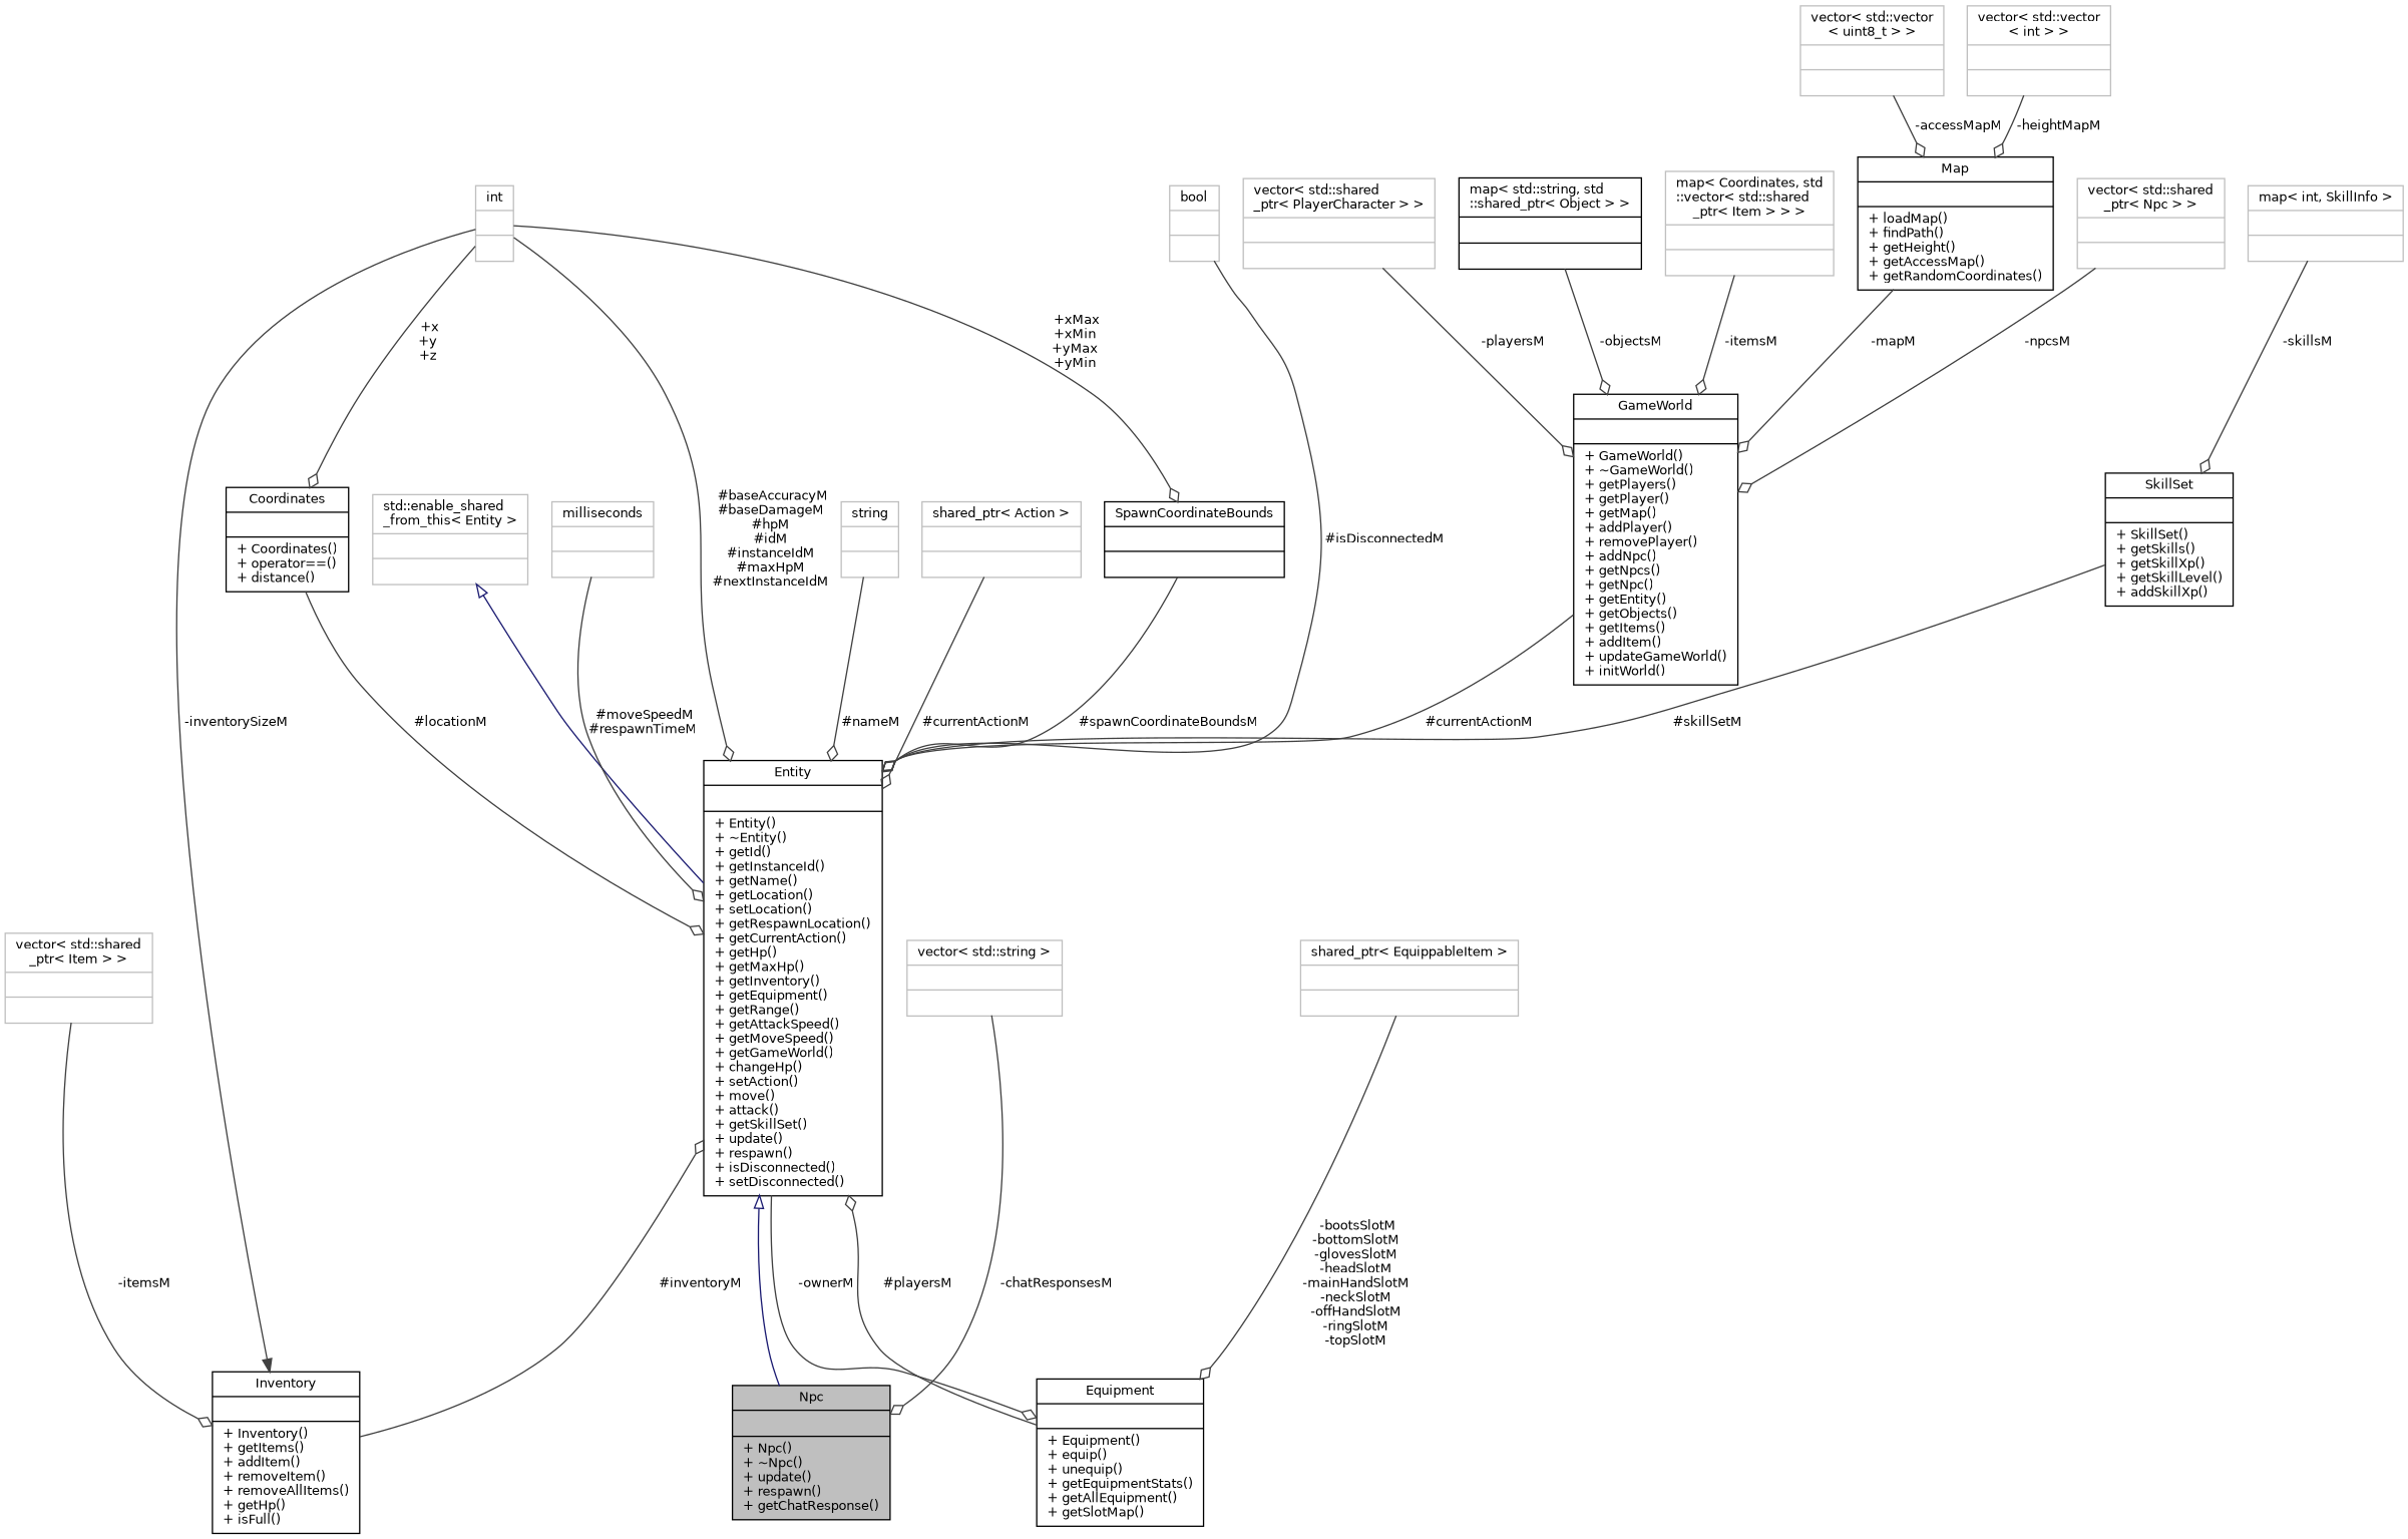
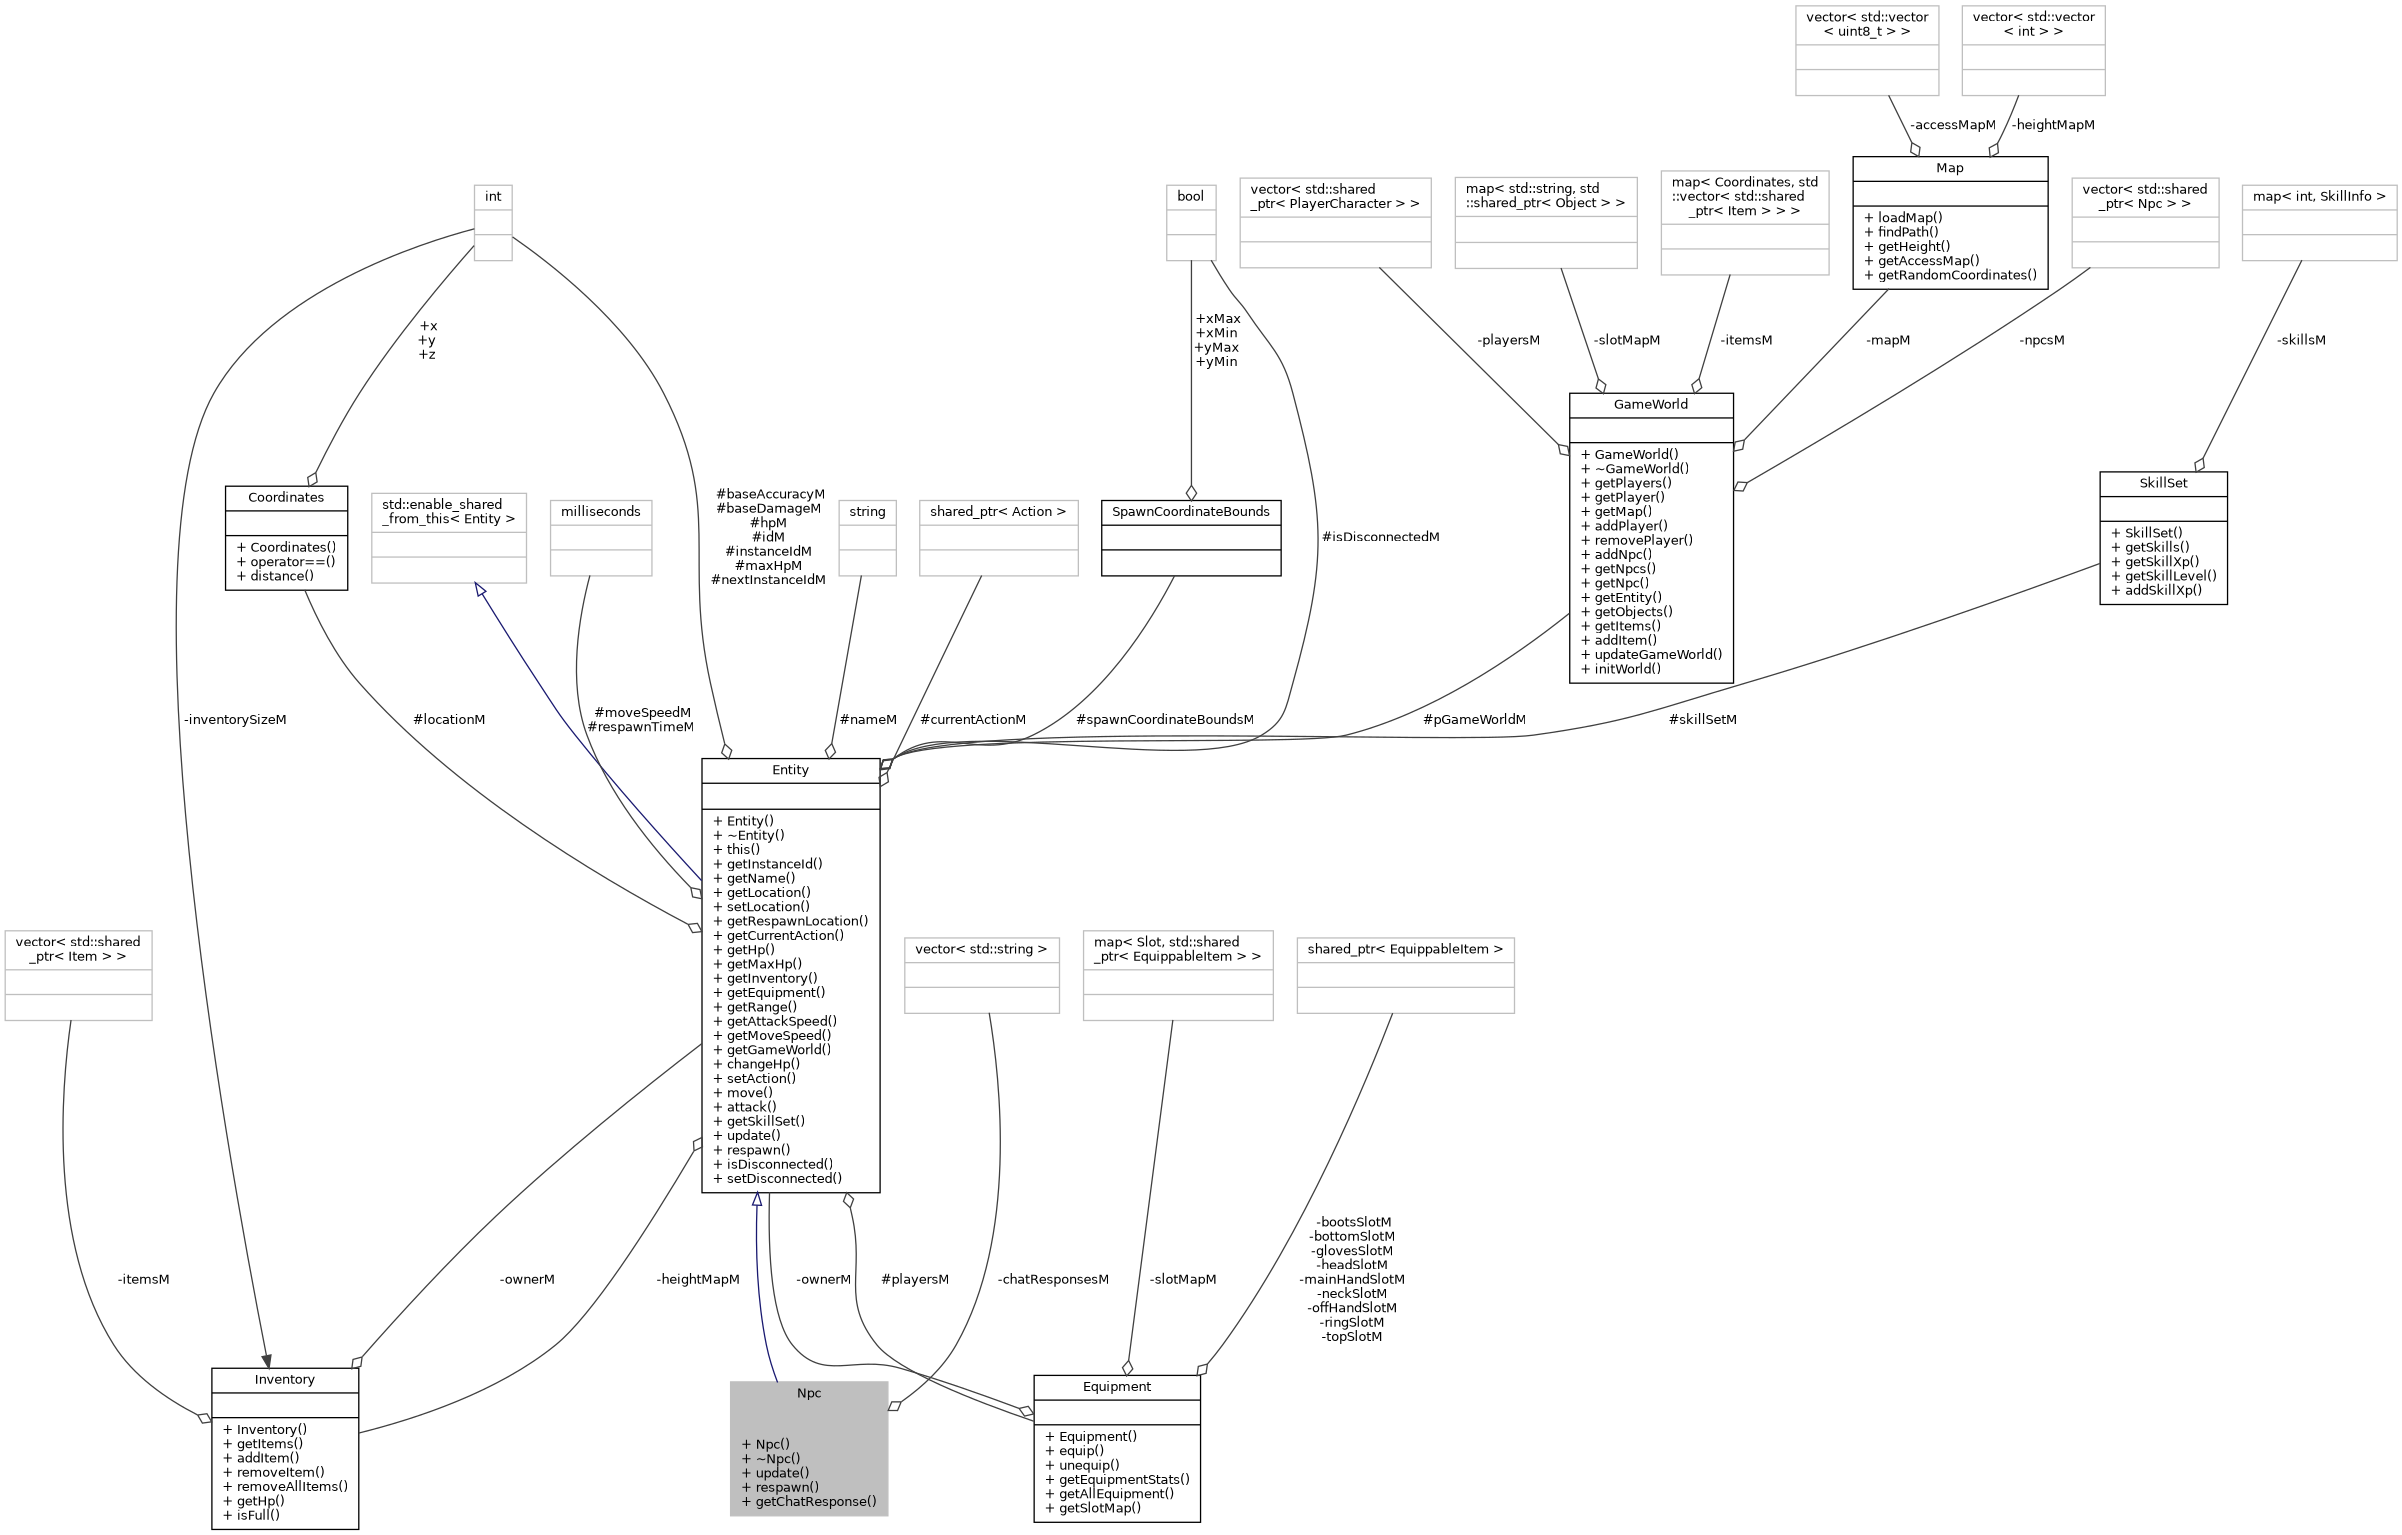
  digraph {
    node [color=grey75 fillcolor=white fontname=Helvetica fontsize=10 shape=record style=filled]
    edge [color=grey25 fontname=Helvetica fontsize=10 labelfontname=Helvetica labelfontsize=10 style=solid arrowhead=odiamond]
-   n1 [color=black fillcolor=grey75 fontcolor=black height=0.2 label="{Npc\n||+ Npc()\l+ ~Npc()\l+ update()\l+ respawn()\l+ getChatResponse()\l}" width=0.4]
-   n2 [color=black height=0.2 label="{Entity\n||+ Entity()\l+ ~Entity()\l+ getId()\l+ getInstanceId()\l+ getName()\l+ getLocation()\l+ setLocation()\l+ getRespawnLocation()\l+ getCurrentAction()\l+ getHp()\l+ getMaxHp()\l+ getInventory()\l+ getEquipment()\l+ getRange()\l+ getAttackSpeed()\l+ getMoveSpeed()\l+ getGameWorld()\l+ changeHp()\l+ setAction()\l+ move()\l+ attack()\l+ getSkillSet()\l+ update()\l+ respawn()\l+ isDisconnected()\l+ setDisconnected()\l}" width=0.4]
+   n1 [fillcolor=grey75 fontcolor=black height=0.2 label="{Npc\n||+ Npc()\l+ ~Npc()\l+ update()\l+ respawn()\l+ getChatResponse()\l}" width=0.4]
+   n2 [color=black height=0.2 label="{Entity\n||+ Entity()\l+ ~Entity()\l+ this()\l+ getInstanceId()\l+ getName()\l+ getLocation()\l+ setLocation()\l+ getRespawnLocation()\l+ getCurrentAction()\l+ getHp()\l+ getMaxHp()\l+ getInventory()\l+ getEquipment()\l+ getRange()\l+ getAttackSpeed()\l+ getMoveSpeed()\l+ getGameWorld()\l+ changeHp()\l+ setAction()\l+ move()\l+ attack()\l+ getSkillSet()\l+ update()\l+ respawn()\l+ isDisconnected()\l+ setDisconnected()\l}" width=0.4]
    n3 [color=black height=0.2 label="{Inventory\n||+ Inventory()\l+ getItems()\l+ addItem()\l+ removeItem()\l+ removeAllItems()\l+ getHp()\l+ isFull()\l}" width=0.4]
    n4 [color=black height=0.2 label="{Equipment\n||+ Equipment()\l+ equip()\l+ unequip()\l+ getEquipmentStats()\l+ getAllEquipment()\l+ getSlotMap()\l}" width=0.4]
    n5 [height=0.2 label="{std::enable_shared\l_from_this\< Entity \>\n||}" width=0.4]
    n6 [height=0.2 label="{milliseconds\n||}" width=0.4]
    n7 [color=black height=0.2 label="{GameWorld\n||+ GameWorld()\l+ ~GameWorld()\l+ getPlayers()\l+ getPlayer()\l+ getMap()\l+ addPlayer()\l+ removePlayer()\l+ addNpc()\l+ getNpcs()\l+ getNpc()\l+ getEntity()\l+ getObjects()\l+ getItems()\l+ addItem()\l+ updateGameWorld()\l+ initWorld()\l}" width=0.4]
    n8 [height=0.2 label="{map\< Coordinates, std\l::vector\< std::shared\l_ptr\< Item \> \> \>\n||}" width=0.4]
    n9 [color=black height=0.2 label="{Map\n||+ loadMap()\l+ findPath()\l+ getHeight()\l+ getAccessMap()\l+ getRandomCoordinates()\l}" width=0.4]
    n10 [height=0.2 label="{vector\< std::vector\l\< uint8_t \> \>\n||}" width=0.4]
    n11 [height=0.2 label="{vector\< std::vector\l\< int \> \>\n||}" width=0.4]
    n12 [height=0.2 label="{vector\< std::shared\l_ptr\< Npc \> \>\n||}" width=0.4]
    n13 [height=0.2 label="{vector\< std::shared\l_ptr\< PlayerCharacter \> \>\n||}" width=0.4]
-   n14 [color=black height=0.2 label="{map\< std::string, std\l::shared_ptr\< Object \> \>\n||}" width=0.4]
+   n14 [height=0.2 label="{map\< std::string, std\l::shared_ptr\< Object \> \>\n||}" width=0.4]
    n15 [height=0.2 label="{int\n||}" width=0.4]
    n16 [color=black height=0.2 label="{Coordinates\n||+ Coordinates()\l+ operator==()\l+ distance()\l}" width=0.4]
    n17 [color=black height=0.2 label="{SpawnCoordinateBounds\n||}" width=0.4]
    n18 [height=0.2 label="{vector\< std::shared\l_ptr\< Item \> \>\n||}" width=0.4]
    n19 [height=0.2 label="{bool\n||}" width=0.4]
    n20 [height=0.2 label="{string\n||}" width=0.4]
+   n21 [height=0.2 label="{map\< Slot, std::shared\l_ptr\< EquippableItem \> \>\n||}" width=0.4]
    n22 [height=0.2 label="{shared_ptr\< EquippableItem \>\n||}" width=0.4]
    n23 [height=0.2 label="{shared_ptr\< Action \>\n||}" width=0.4]
    n24 [color=black height=0.2 label="{SkillSet\n||+ SkillSet()\l+ getSkills()\l+ getSkillXp()\l+ getSkillLevel()\l+ addSkillXp()\l}" width=0.4]
    n25 [height=0.2 label="{map\< int, SkillInfo \>\n||}" width=0.4]
    n26 [height=0.2 label="{vector\< std::string \>\n||}" width=0.4]
    n2 -> n1 [arrowtail=onormal color=midnightblue dir=back arrowhead=""]
+   n2 -> n3 [label=" -ownerM"]
    n2 -> n4 [label=" -ownerM"]
-   n3 -> n2 [label=" #inventoryM"]
+   n3 -> n2 [label=" -heightMapM"]
    n4 -> n2 [label=" #playersM"]
    n5 -> n2 [arrowtail=onormal color=midnightblue dir=back arrowhead=""]
    n6 -> n2 [label=" #moveSpeedM\n#respawnTimeM"]
-   n7 -> n2 [label=" #currentActionM"]
+   n7 -> n2 [label=" #pGameWorldM"]
    n8 -> n7 [label=" -itemsM"]
    n9 -> n7 [label=" -mapM"]
    n10 -> n9 [label=" -accessMapM"]
    n11 -> n9 [label=" -heightMapM"]
    n12 -> n7 [label=" -npcsM"]
    n13 -> n7 [label=" -playersM"]
-   n14 -> n7 [label=" -objectsM"]
+   n14 -> n7 [label=" -slotMapM"]
    n15 -> n2 [label=" #baseAccuracyM\n#baseDamageM\n#hpM\n#idM\n#instanceIdM\n#maxHpM\n#nextInstanceIdM"]
    n15 -> n3 [arrowhead=normal label=" -inventorySizeM"]
    n15 -> n16 [label=" +x\n+y\n+z"]
-   n15 -> n17 [label=" +xMax\n+xMin\n+yMax\n+yMin"]
+   n19 -> n17 [label=" +xMax\n+xMin\n+yMax\n+yMin"]
    n16 -> n2 [label=" #locationM"]
    n17 -> n2 [label=" #spawnCoordinateBoundsM"]
    n18 -> n3 [label=" -itemsM"]
    n19 -> n2 [label=" #isDisconnectedM"]
    n20 -> n2 [label=" #nameM"]
+   n21 -> n4 [label=" -slotMapM"]
    n22 -> n4 [label=" -bootsSlotM\n-bottomSlotM\n-glovesSlotM\n-headSlotM\n-mainHandSlotM\n-neckSlotM\n-offHandSlotM\n-ringSlotM\n-topSlotM"]
    n23 -> n2 [label=" #currentActionM"]
    n24 -> n2 [label=" #skillSetM"]
    n25 -> n24 [label=" -skillsM"]
    n26 -> n1 [label=" -chatResponsesM"]
  }
